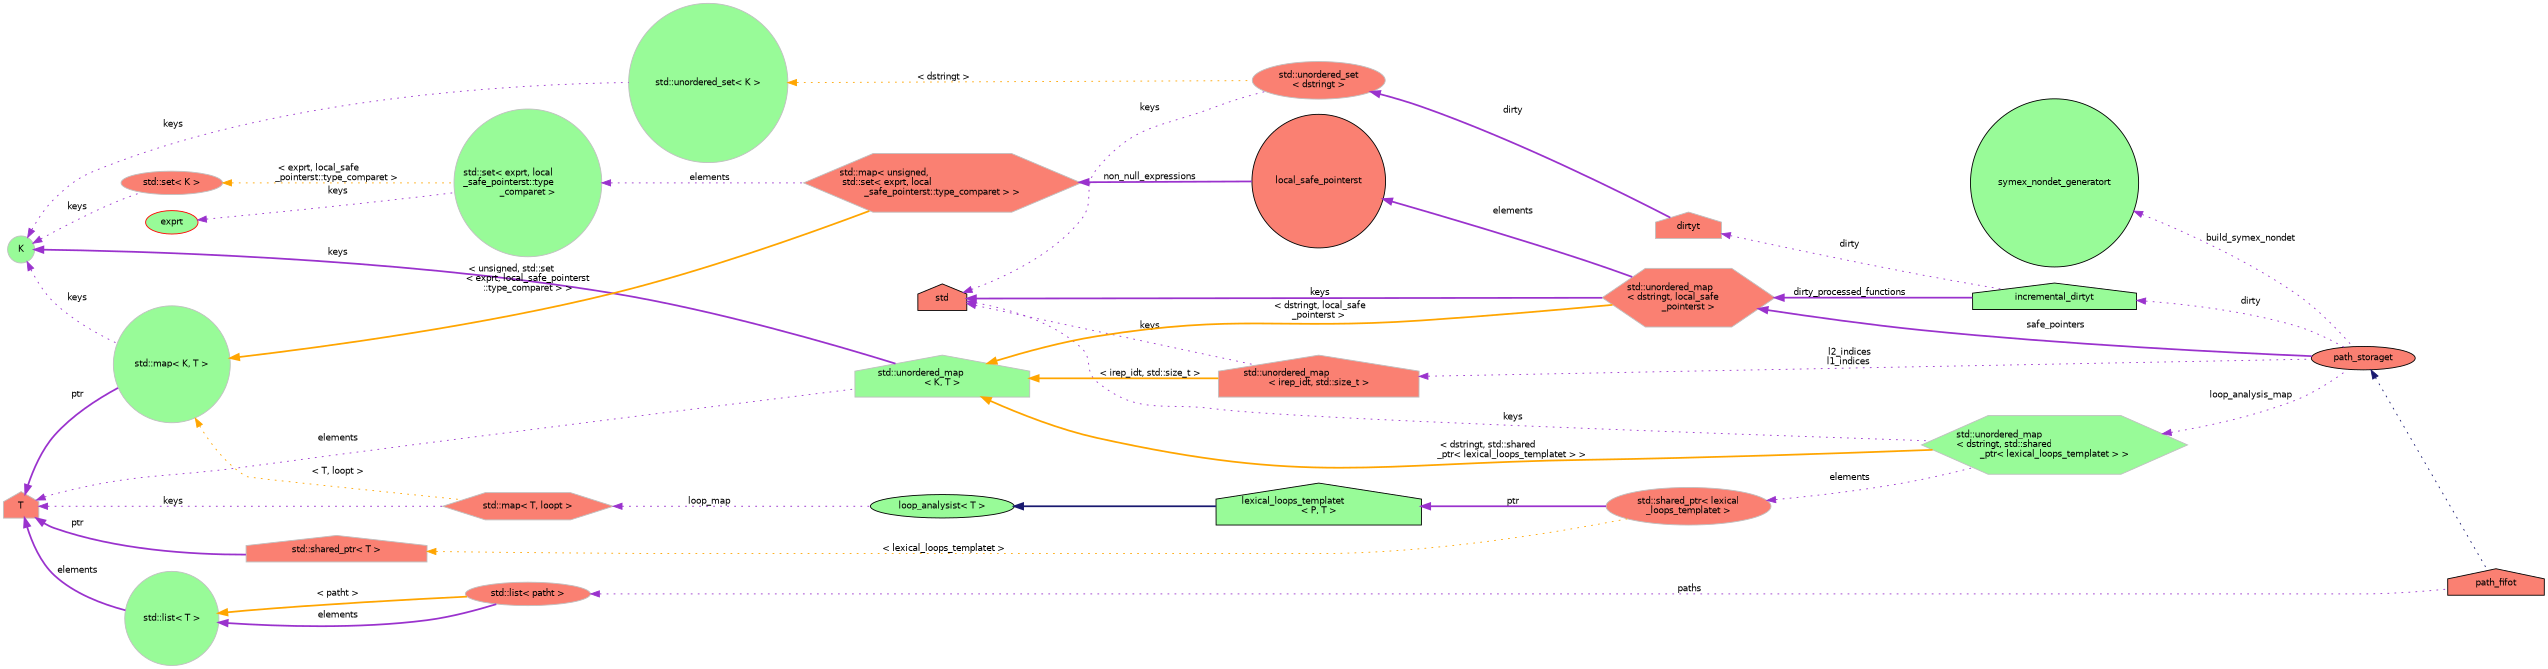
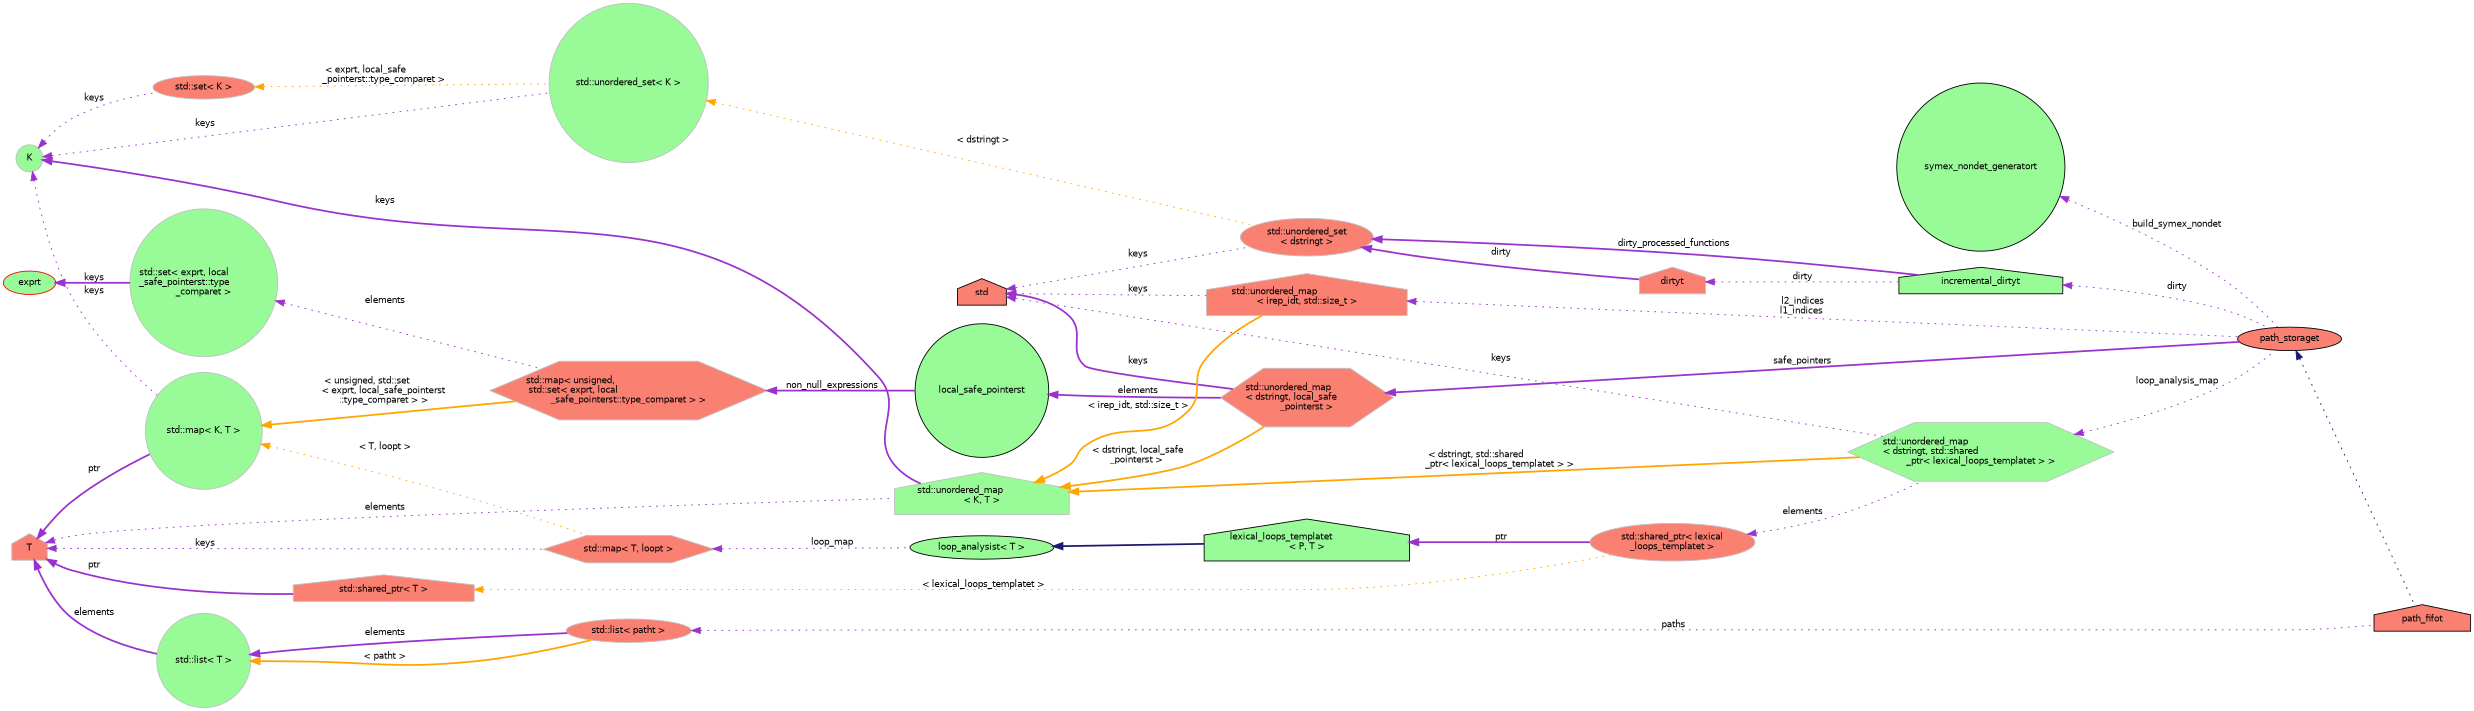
  digraph {
    rankdir=LR
    node [color=grey75 fillcolor=salmon fontname=Helvetica fontsize=10 shape=house style=filled]
    edge [color=darkorchid3 dir=back fontname=Helvetica fontsize=10 labelfontname=Helvetica labelfontsize=10 style=dotted]
    n1 [color=black fontcolor=black height=0.2 label=path_fifot width=0.4]
    n2 [color=black height=0.2 label=path_storaget shape=ellipse width=0.4]
    n3 [height=0.2 label="std::unordered_map\l\< dstringt, local_safe\l_pointerst \>" shape=hexagon width=0.4]
    n4 [color=black height=0.2 label=std width=0.4]
    n5 [height=0.2 label="std::unordered_set\l\< dstringt \>" shape=ellipse width=0.4]
    n6 [fillcolor=palegreen height=0.2 label="std::unordered_map\l\< dstringt, std::shared\l_ptr\< lexical_loops_templatet \> \>" shape=hexagon width=0.4]
    n7 [height=0.2 label="std::unordered_map\l\< irep_idt, std::size_t \>" width=0.4]
    n8 [color=black fillcolor=palegreen height=0.2 label=incremental_dirtyt width=0.4]
    n9 [height=0.2 label=dirtyt width=0.4]
-   n10 [color=black height=0.2 label=local_safe_pointerst shape=circle width=0.4]
+   n10 [color=black fillcolor=palegreen height=0.2 label=local_safe_pointerst shape=circle width=0.4]
    n11 [height=0.2 label="std::map\< unsigned,\l std::set\< exprt, local\l_safe_pointerst::type_comparet \> \>" shape=hexagon width=0.4]
    n12 [fillcolor=palegreen height=0.2 label="std::set\< exprt, local\l_safe_pointerst::type\l_comparet \>" shape=circle width=0.4]
    n13 [color=red fillcolor=palegreen height=0.2 label=exprt shape=ellipse width=0.4]
    n14 [height=0.2 label="std::set\< K \>" shape=ellipse width=0.4]
    n15 [fillcolor=palegreen height=0.2 label=K shape=circle width=0.4]
    n16 [fillcolor=palegreen height=0.2 label="std::map\< K, T \>" shape=circle width=0.4]
    n17 [fillcolor=palegreen height=0.2 label="std::unordered_map\l\< K, T \>" width=0.4]
    n18 [fillcolor=palegreen height=0.2 label="std::unordered_set\< K \>" shape=circle width=0.4]
    n19 [height=0.2 label="std::map\< T, loopt \>" shape=hexagon width=0.4]
    n20 [color=black fillcolor=palegreen height=0.2 label="loop_analysist\< T \>" shape=ellipse width=0.4]
    n21 [height=0.2 label=T width=0.4]
    n22 [height=0.2 label="std::shared_ptr\< T \>" width=0.4]
    n23 [fillcolor=palegreen height=0.2 label="std::list\< T \>" shape=circle width=0.4]
    n24 [height=0.2 label="std::shared_ptr\< lexical\l_loops_templatet \>" shape=ellipse width=0.4]
    n25 [height=0.2 label="std::list\< patht \>" shape=ellipse width=0.4]
    n26 [color=black fillcolor=palegreen height=0.2 label=symex_nondet_generatort shape=circle width=0.4]
    n27 [color=black fillcolor=palegreen height=0.2 label="lexical_loops_templatet\l\< P, T \>" width=0.4]
    n2 -> n1 [color=midnightblue]
    n3 -> n2 [label=" safe_pointers" style=bold]
    n4 -> n3 [label=" keys" style=bold]
    n4 -> n5 [label=" keys"]
    n4 -> n6 [label=" keys"]
    n4 -> n7 [label=" keys"]
-   n3 -> n8 [label=" dirty_processed_functions" style=bold]
+   n5 -> n8 [label=" dirty_processed_functions" style=bold]
    n5 -> n9 [label=" dirty" style=bold]
    n6 -> n2 [label=" loop_analysis_map"]
    n7 -> n2 [label=" l2_indices\nl1_indices"]
    n8 -> n2 [label=" dirty"]
    n9 -> n8 [label=" dirty"]
    n10 -> n3 [label=" elements" style=bold]
    n11 -> n10 [label=" non_null_expressions" style=bold]
    n12 -> n11 [label=" elements"]
-   n13 -> n12 [label=" keys"]
-   n14 -> n12 [color=orange label=" \< exprt, local_safe\l_pointerst::type_comparet \>"]
+   n13 -> n12 [label=" keys" style=bold]
+   n14 -> n18 [color=orange label=" \< exprt, local_safe\l_pointerst::type_comparet \>"]
    n15 -> n14 [label=" keys"]
    n15 -> n16 [label=" keys"]
    n15 -> n17 [label=" keys" style=bold]
    n15 -> n18 [label=" keys"]
    n16 -> n11 [color=orange label=" \< unsigned, std::set\l\< exprt, local_safe_pointerst\l::type_comparet \> \>" style=bold]
    n16 -> n19 [color=orange label=" \< T, loopt \>"]
    n17 -> n3 [color=orange label=" \< dstringt, local_safe\l_pointerst \>" style=bold]
    n17 -> n6 [color=orange label=" \< dstringt, std::shared\l_ptr\< lexical_loops_templatet \> \>" style=bold]
    n17 -> n7 [color=orange label=" \< irep_idt, std::size_t \>" style=bold]
    n18 -> n5 [color=orange label=" \< dstringt \>"]
    n19 -> n20 [label=" loop_map"]
    n20 -> n27 [color=midnightblue style=bold]
    n21 -> n16 [label=" ptr" style=bold]
    n21 -> n17 [label=" elements"]
    n21 -> n19 [label=" keys"]
    n21 -> n22 [label=" ptr" style=bold]
    n21 -> n23 [label=" elements" style=bold]
    n22 -> n24 [color=orange label=" \< lexical_loops_templatet \>"]
    n23 -> n25 [label=" elements" style=bold]
    n23 -> n25 [color=orange label=" \< patht \>" style=bold]
    n24 -> n6 [label=" elements"]
    n25 -> n1 [label=" paths"]
    n26 -> n2 [label=" build_symex_nondet"]
    n27 -> n24 [label=" ptr" style=bold]
  }
